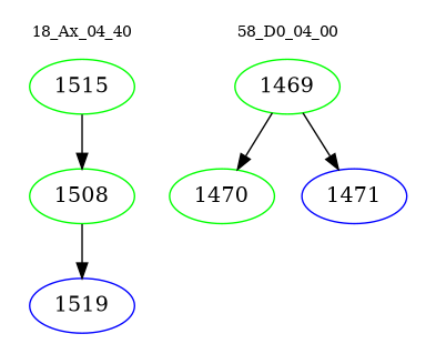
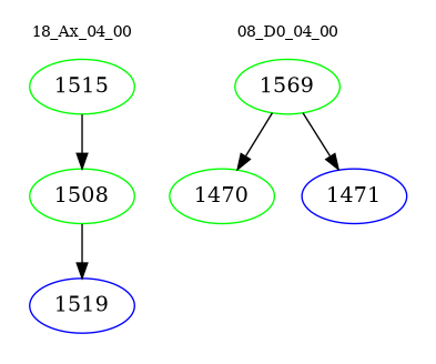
  digraph {
    node [color=green]
    edge [color=black]
    n1 [label=1515]
    n2 [label=1508]
    n3 [color=blue label=1519]
-   n4 [label=1469]
+   n4 [label=1569]
    n5 [label=1470]
    n6 [color=blue label=1471]
    subgraph cluster_1 {
      color=white
      fontsize=10
-     label="18_Ax_04_40"
+     label="18_Ax_04_00"
      n1
      n2
      n3
    }
    subgraph cluster_2 {
      color=white
      fontsize=10
-     label="58_D0_04_00"
+     label="08_D0_04_00"
      n4
      n5
      n6
    }
    n1 -> n2
    n2 -> n3
    n4 -> n5
    n4 -> n6
  }
